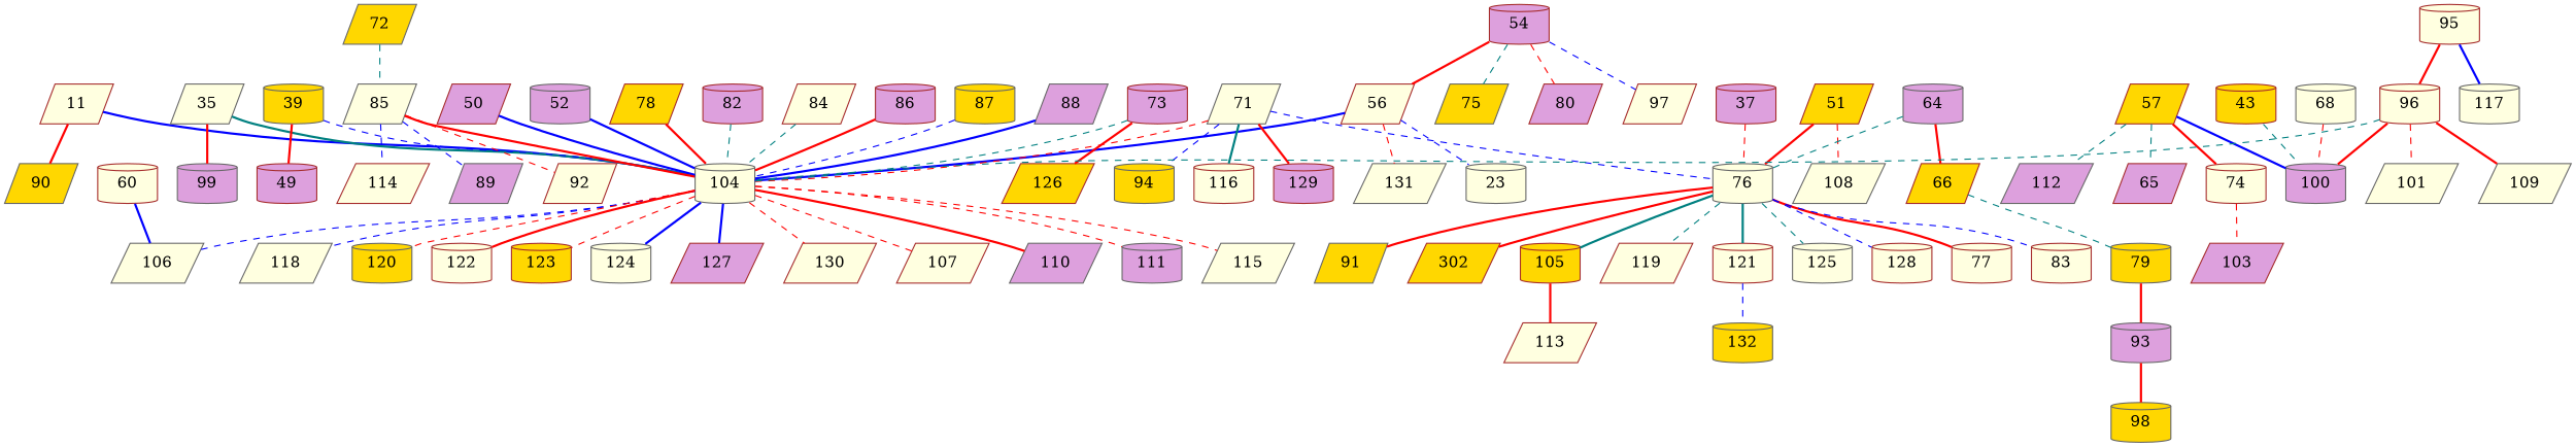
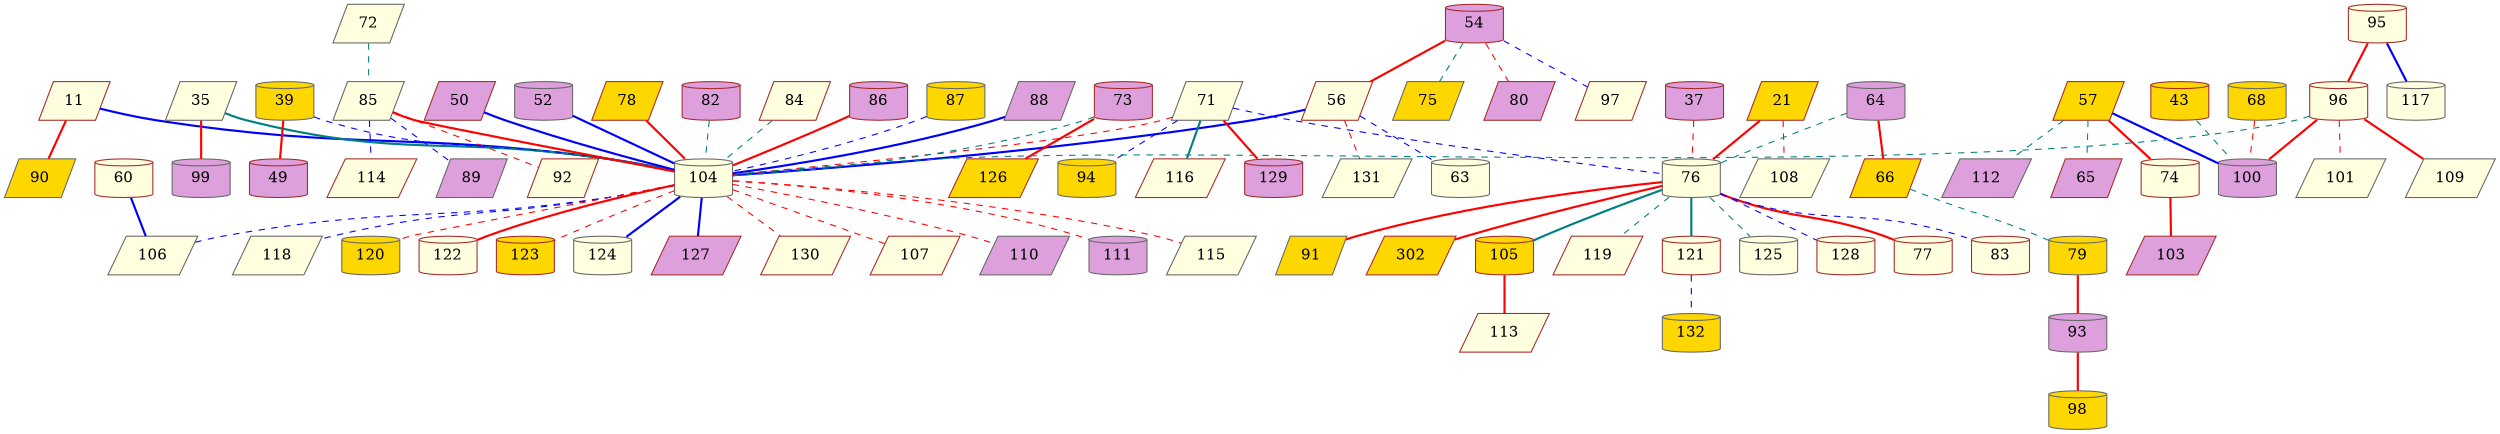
  graph {
    node [color=brown fillcolor=lightyellow shape=parallelogram style=filled]
    edge [color=red style=dashed]
    11
    90 [color=gray40 fillcolor=gold]
    104 [color=gray40 shape=cylinder super="+59+69+8+70+67"]
    106 [color=gray40 super="+55"]
    107
    110 [color=gray40 fillcolor=plum]
    111 [color=gray40 fillcolor=plum shape=cylinder]
    115 [color=gray40]
    118 [color=gray40]
    120 [color=gray40 fillcolor=gold shape=cylinder]
    122 [shape=cylinder]
    123 [fillcolor=gold shape=cylinder]
    124 [color=gray40 shape=cylinder]
    127 [fillcolor=plum]
    130
    35 [color=gray40]
    99 [color=gray40 fillcolor=plum shape=cylinder]
    76 [color=gray40 shape=cylinder super="+16+41+17+22+47"]
    77 [shape=cylinder]
    83 [shape=cylinder]
    91 [color=gray40 fillcolor=gold]
    n22 [fillcolor=gold label=302]
    105 [fillcolor=gold shape=cylinder super="+81"]
    119
    121 [shape=cylinder]
    125 [color=gray40 shape=cylinder]
    128 [shape=cylinder]
    37 [fillcolor=plum shape=cylinder]
    39 [color=gray40 fillcolor=gold shape=cylinder]
    49 [fillcolor=plum shape=cylinder]
    100 [color=gray40 fillcolor=plum shape=cylinder super="+42"]
    43 [fillcolor=gold shape=cylinder]
    50 [fillcolor=plum]
-   51 [fillcolor=gold]
+   51 [fillcolor=gold label=21]
    108 [color=gray40]
    52 [color=gray40 fillcolor=plum shape=cylinder]
    56 [super="+53"]
-   63 [color=gray40 shape=cylinder label=23]
+   63 [color=gray40 shape=cylinder]
    131 [color=gray40]
    54 [fillcolor=plum shape=cylinder]
    75 [color=gray40 fillcolor=gold]
    80 [fillcolor=plum]
    97
    57 [fillcolor=gold]
    65 [fillcolor=plum]
    74 [shape=cylinder]
    112 [color=gray40 fillcolor=plum]
    103 [fillcolor=plum]
    60 [shape=cylinder]
    64 [color=gray40 fillcolor=plum shape=cylinder super="+30+44"]
    66 [fillcolor=gold]
    79 [color=gray40 fillcolor=gold shape=cylinder]
    93 [color=gray40 fillcolor=plum shape=cylinder]
-   68 [color=gray40 shape=cylinder]
+   68 [color=gray40 fillcolor=gold shape=cylinder]
    71 [color=gray40 super="+61+62"]
    94 [color=gray40 fillcolor=gold shape=cylinder]
-   116 [shape=cylinder]
+   116
    129 [fillcolor=plum shape=cylinder]
    85 [color=gray40 super="+33"]
    89 [color=gray40 fillcolor=plum]
    92
    114
-   72 [color=gray40 fillcolor=gold]
+   72 [color=gray40]
    73 [fillcolor=plum shape=cylinder]
    126 [fillcolor=gold]
    113
    132 [color=gray40 fillcolor=gold shape=cylinder]
    78 [fillcolor=gold]
    98 [color=gray40 fillcolor=gold shape=cylinder]
    82 [fillcolor=plum shape=cylinder]
    84
    86 [fillcolor=plum shape=cylinder]
    87 [color=gray40 fillcolor=gold shape=cylinder]
    88 [color=gray40 fillcolor=plum]
    96 [shape=cylinder super="+58"]
    101 [color=gray40]
    109 [color=gray40]
    95 [shape=cylinder]
    117 [color=gray40 shape=cylinder]
    11 -- 90 [style=bold]
    11 -- 104 [color=blue style=bold]
    104 -- 106 [color=blue]
    104 -- 107
-   104 -- 110 [style=bold]
+   104 -- 110
    104 -- 111
    104 -- 115
    104 -- 118 [color=blue]
    104 -- 120
    104 -- 122 [style=bold]
    104 -- 123
    104 -- 124 [color=blue style=bold]
    104 -- 127 [color=blue style=bold]
    104 -- 130
    35 -- 104 [color=teal style=bold]
    35 -- 99 [style=bold]
    76 -- 77 [style=bold]
    76 -- 83 [color=blue]
    76 -- 91 [style=bold]
    76 -- n22 [style=bold]
    76 -- 105 [color=teal style=bold]
    76 -- 119 [color=teal]
    76 -- 121 [color=teal style=bold]
    76 -- 125 [color=teal]
    76 -- 128 [color=blue]
    105 -- 113 [style=bold]
    121 -- 132 [color=blue]
    37 -- 76
    39 -- 104 [color=blue]
    39 -- 49 [style=bold]
    43 -- 100 [color=teal]
    50 -- 104 [color=blue style=bold]
    51 -- 76 [style=bold]
    51 -- 108
    52 -- 104 [color=blue style=bold]
    56 -- 104 [color=blue style=bold]
    56 -- 63 [color=blue]
    56 -- 131
    54 -- 56 [style=bold]
    54 -- 75 [color=teal]
    54 -- 80
    54 -- 97 [color=blue]
    57 -- 100 [color=blue style=bold]
    57 -- 65 [color=teal]
    57 -- 74 [style=bold]
    57 -- 112 [color=teal]
-   74 -- 103
+   74 -- 103 [style=bold]
    60 -- 106 [color=blue style=bold]
    64 -- 76 [color=teal]
    64 -- 66 [style=bold]
    66 -- 79 [color=teal]
    79 -- 93 [style=bold]
    93 -- 98 [style=bold]
    68 -- 100
    71 -- 104
    71 -- 76 [color=blue]
    71 -- 94 [color=blue]
    71 -- 116 [color=teal style=bold]
    71 -- 129 [style=bold]
    85 -- 104 [style=bold]
    85 -- 89 [color=blue]
    85 -- 92
    85 -- 114 [color=blue]
    72 -- 85 [color=teal]
    73 -- 104 [color=teal]
    73 -- 126 [style=bold]
    78 -- 104 [style=bold]
    82 -- 104 [color=teal]
    84 -- 104 [color=teal]
    86 -- 104 [style=bold]
    87 -- 104 [color=blue]
    88 -- 104 [color=blue style=bold]
    96 -- 104 [color=teal]
    96 -- 100 [style=bold]
    96 -- 101
    96 -- 109 [style=bold]
    95 -- 96 [style=bold]
    95 -- 117 [color=blue style=bold]
  }
